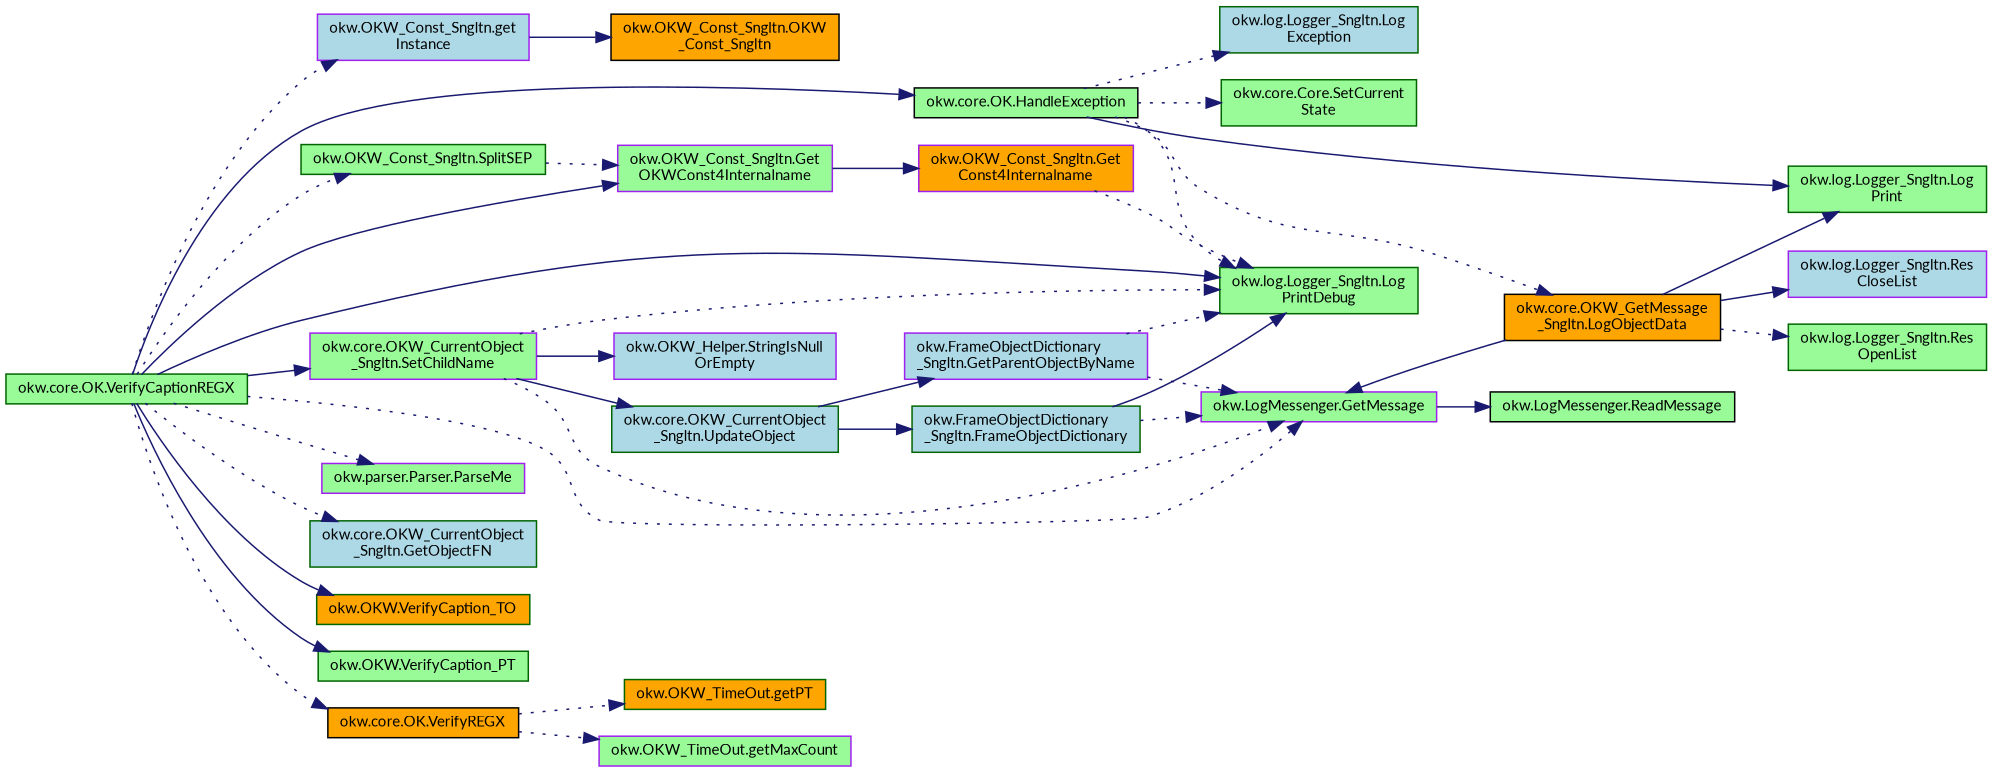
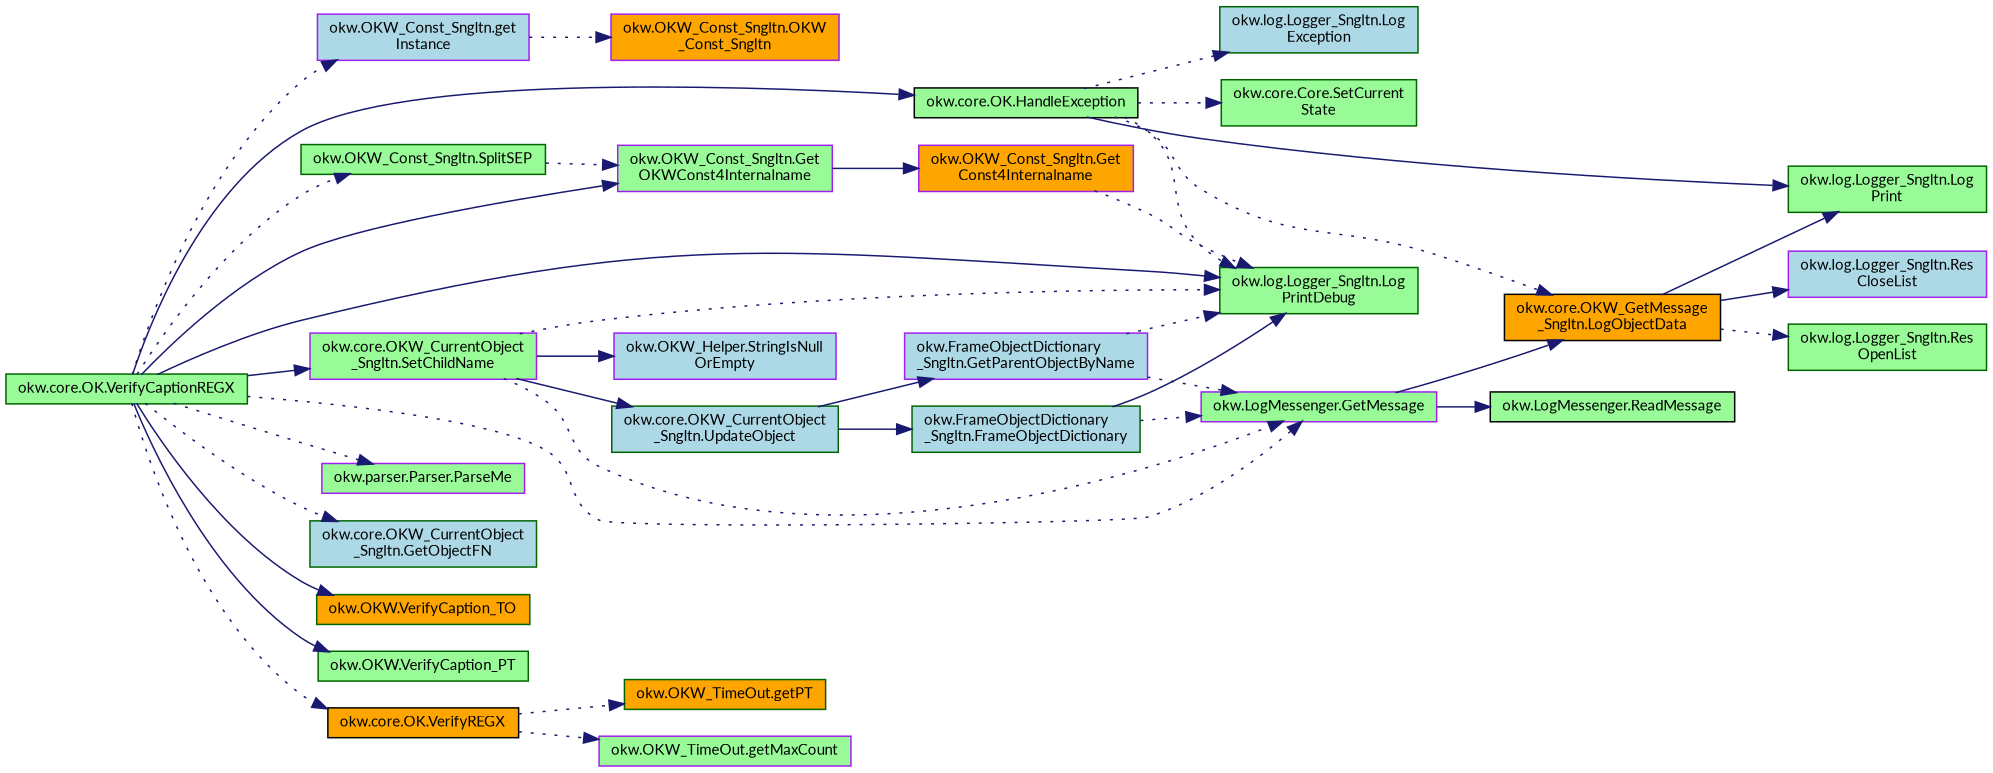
  digraph {
    fontname=Lato
    rankdir=LR
    node [color=darkgreen fillcolor=palegreen fontname=Lato fontsize=10 shape=record style=filled]
    edge [color=midnightblue fontname=Lato fontsize=10 labelfontname=Helvetica labelfontsize=10 style=dotted]
    n1 [fontcolor=black height=0.2 label="okw.core.OK.VerifyCaptionREGX" width=0.4]
    n2 [color=purple fillcolor=lightblue height=0.2 label="okw.OKW_Const_Sngltn.get\lInstance" width=0.4]
    n3 [color=purple height=0.2 label="okw.OKW_Const_Sngltn.Get\lOKWConst4Internalname" width=0.4]
    n4 [height=0.2 label="okw.log.Logger_Sngltn.Log\lPrintDebug" width=0.4]
    n5 [color=purple height=0.2 label="okw.LogMessenger.GetMessage" width=0.4]
    n6 [height=0.2 label="okw.OKW_Const_Sngltn.SplitSEP" width=0.4]
    n7 [color=purple height=0.2 label="okw.parser.Parser.ParseMe" width=0.4]
    n8 [color=purple height=0.2 label="okw.core.OKW_CurrentObject\l_Sngltn.SetChildName" width=0.4]
    n9 [fillcolor=lightblue height=0.2 label="okw.core.OKW_CurrentObject\l_Sngltn.GetObjectFN" width=0.4]
    n10 [fillcolor=orange height=0.2 label="okw.OKW.VerifyCaption_TO" width=0.4]
    n11 [height=0.2 label="okw.OKW.VerifyCaption_PT" width=0.4]
    n12 [color=black fillcolor=orange height=0.2 label="okw.core.OK.VerifyREGX" width=0.4]
    n13 [color=black height=0.2 label="okw.core.OK.HandleException" width=0.4]
-   n14 [color=black fillcolor=orange height=0.2 label="okw.OKW_Const_Sngltn.OKW\l_Const_Sngltn" width=0.4]
+   n14 [color=purple fillcolor=orange height=0.2 label="okw.OKW_Const_Sngltn.OKW\l_Const_Sngltn" width=0.4]
    n15 [color=purple fillcolor=orange height=0.2 label="okw.OKW_Const_Sngltn.Get\lConst4Internalname" width=0.4]
    n16 [color=black height=0.2 label="okw.LogMessenger.ReadMessage" width=0.4]
    n17 [color=purple fillcolor=lightblue height=0.2 label="okw.OKW_Helper.StringIsNull\lOrEmpty" width=0.4]
    n18 [fillcolor=lightblue height=0.2 label="okw.core.OKW_CurrentObject\l_Sngltn.UpdateObject" width=0.4]
    n19 [color=purple height=0.2 label="okw.OKW_TimeOut.getMaxCount" width=0.4]
    n20 [fillcolor=orange height=0.2 label="okw.OKW_TimeOut.getPT" width=0.4]
    n21 [height=0.2 label="okw.log.Logger_Sngltn.Log\lPrint" width=0.4]
    n22 [fillcolor=lightblue height=0.2 label="okw.log.Logger_Sngltn.Log\lException" width=0.4]
    n23 [color=black fillcolor=orange height=0.2 label="okw.core.OKW_GetMessage\l_Sngltn.LogObjectData" width=0.4]
    n24 [height=0.2 label="okw.core.Core.SetCurrent\lState" width=0.4]
    n25 [color=purple fillcolor=lightblue height=0.2 label="okw.FrameObjectDictionary\l_Sngltn.GetParentObjectByName" width=0.4]
    n26 [fillcolor=lightblue height=0.2 label="okw.FrameObjectDictionary\l_Sngltn.FrameObjectDictionary" width=0.4]
    n27 [height=0.2 label="okw.log.Logger_Sngltn.Res\lOpenList" width=0.4]
    n28 [color=purple fillcolor=lightblue height=0.2 label="okw.log.Logger_Sngltn.Res\lCloseList" width=0.4]
    n1 -> n2
    n1 -> n3 [style=solid]
    n1 -> n4 [style=solid]
    n1 -> n5
    n1 -> n6
    n1 -> n7
    n1 -> n8 [style=solid]
    n1 -> n9
    n1 -> n10 [style=solid]
    n1 -> n11 [style=solid]
    n1 -> n12
    n1 -> n13 [style=solid]
-   n2 -> n14 [style=solid]
+   n2 -> n14
    n3 -> n15 [style=solid]
    n5 -> n16 [style=solid]
    n6 -> n3
    n8 -> n4
    n8 -> n5
    n8 -> n17 [style=solid]
    n8 -> n18 [style=solid]
    n12 -> n19
    n12 -> n20
    n13 -> n4
    n13 -> n21 [style=solid]
    n13 -> n22
    n13 -> n23
    n13 -> n24
    n15 -> n4
    n18 -> n25 [style=solid]
    n18 -> n26 [style=solid]
-   n23 -> n5 [style=solid]
+   n5 -> n23 [style=solid]
    n23 -> n21 [style=solid]
    n23 -> n27
    n23 -> n28 [style=solid]
    n25 -> n4
    n25 -> n5
    n26 -> n4 [style=solid]
    n26 -> n5
  }
